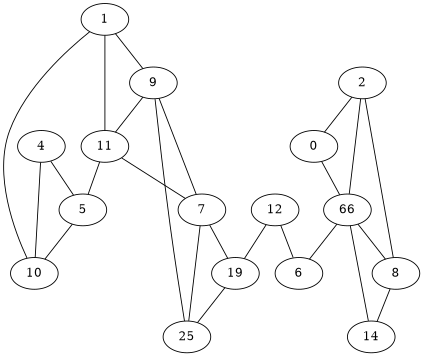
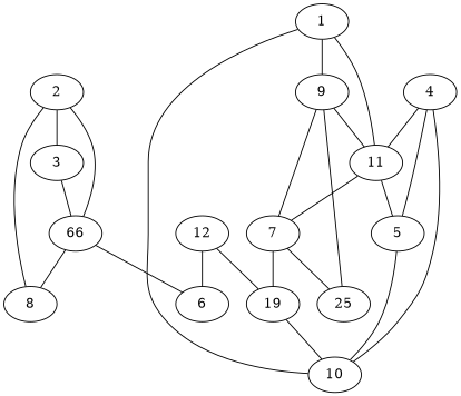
  graph {
    node [aaLength=4 type=1]
    edge [distance0=12.0 frequency=1 type0=1]
    1 [aaLength=10 sequence=ESYNQRAFEE type=0]
    10 [sequence=EPRV]
    9 [aaLength=8 sequence=SFVQDNHS]
    11 [sequence=DDRG]
    n5 [aaLength=7 label=25 sequence=RGVLRGL]
    5 [sequence=PDVI]
    7 [aaLength=7 sequence=AQGKLVR]
    2 [aaLength=6 sequence=PLLSEK type=0]
-   3 [aaLength=5 sequence=QGKAF type=0 label=0]
+   3 [aaLength=5 sequence=QGKAF type=0]
    8 [aaLength=8 sequence=LSEYAEFL]
    n11 [aaLength=3 label=66 sequence=PEH]
-   14 [aaLength=7 sequence=PAGFAHG]
    6 [sequence=NKRQ]
    4 [sequence=MAMK]
    n15 [aaLength=8 label=19 sequence=TLGEVFDV]
    12 [aaLength=7 sequence=FGQWVGE]
    1 -- 10 [distance0=36.18071 type0=2]
    1 -- 9 [distance0=37.36367 type0=3]
    1 -- 11 [distance0=34.48251]
    9 -- 11 [distance0=23.0 type0=2]
    9 -- n5 [distance0=11.0 distance1=3.0 frequency=2 type1=4]
    11 -- 5 [type0=2]
    11 -- 7 [distance0=6.0]
    5 -- 10 [distance0=6.0 distance1=2.0 frequency=2 type1=4]
    7 -- 9 [distance0=24.0 type0=3]
    7 -- n5 [distance0=13.0 type0=2]
    7 -- n15 [distance0=8.0 distance1=1.0 frequency=2 type1=4]
    2 -- 3 [distance0=18.6344 distance1=2.0 frequency=2 type1=4]
    2 -- 8 [distance0=65.02107 type0=3]
    2 -- n11 [distance0=56.88356 type0=2]
    3 -- n11 [distance0=47.04998 type0=2]
-   8 -- 14 [distance0=10.0]
    n11 -- 8 [distance0=16.0]
-   n11 -- 14 [distance0=26.0 type0=2]
    n11 -- 6 [distance0=33.0 type0=3]
    4 -- 10 [distance0=16.0 type0=2]
+   4 -- 11 [distance0=22.0 type0=3]
    4 -- 5 [distance0=10.0 distance1=6.0 frequency=2 type1=4]
-   n15 -- n5 [distance0=21.0 type0=3]
+   n15 -- 10 [distance0=21.0 type0=3]
    12 -- 6 [distance1=5.0 frequency=2 type1=4]
    12 -- n15 [distance0=18.0 type0=2]
  }
